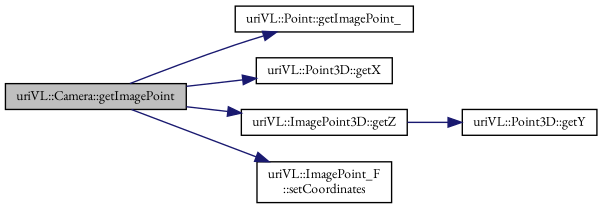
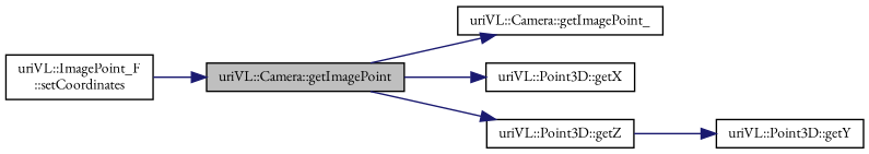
  digraph {
    fontname="EB Garamond"
    rankdir=LR
    node [color=black fillcolor=white fontname="EB Garamond" fontsize=10 shape=record style=filled]
    edge [color=midnightblue fontname="EB Garamond" fontsize=10 labelfontname=Helvetica labelfontsize=10 style=solid]
    n1 [fillcolor=grey75 fontcolor=black height=0.2 label="uriVL::Camera::getImagePoint" width=0.4]
-   n2 [height=0.2 label="uriVL::Point::getImagePoint_" width=0.4]
+   n2 [height=0.2 label="uriVL::Camera::getImagePoint_" width=0.4]
    n3 [height=0.2 label="uriVL::Point3D::getX" width=0.4]
-   n4 [height=0.2 label="uriVL::ImagePoint3D::getZ" width=0.4]
+   n4 [height=0.2 label="uriVL::Point3D::getZ" width=0.4]
    n5 [height=0.2 label="uriVL::ImagePoint_F\l::setCoordinates" width=0.4]
    n6 [height=0.2 label="uriVL::Point3D::getY" width=0.4]
    n1 -> n2
    n1 -> n3
    n1 -> n4
-   n1 -> n5
+   n5 -> n1
    n4 -> n6
  }
